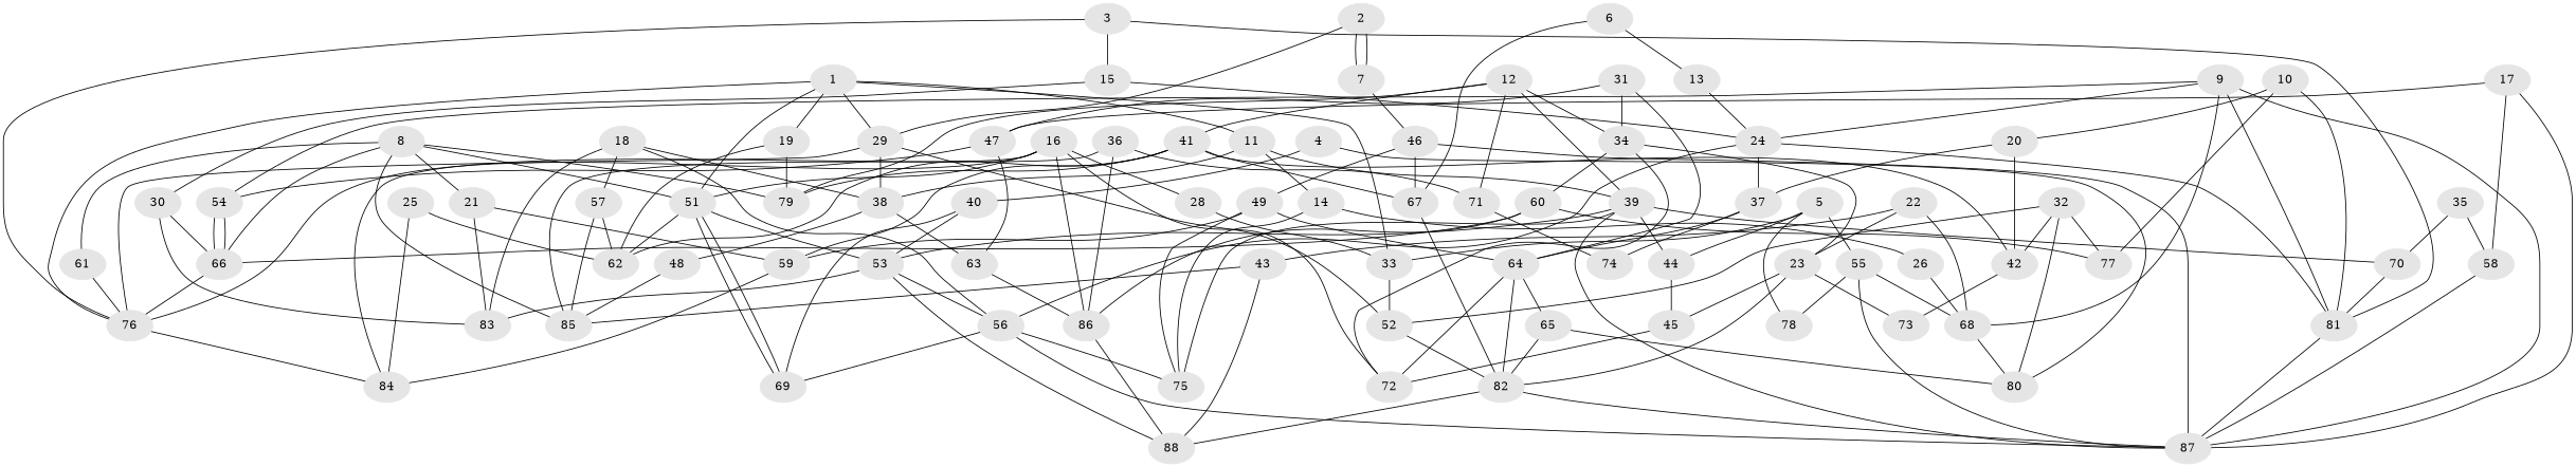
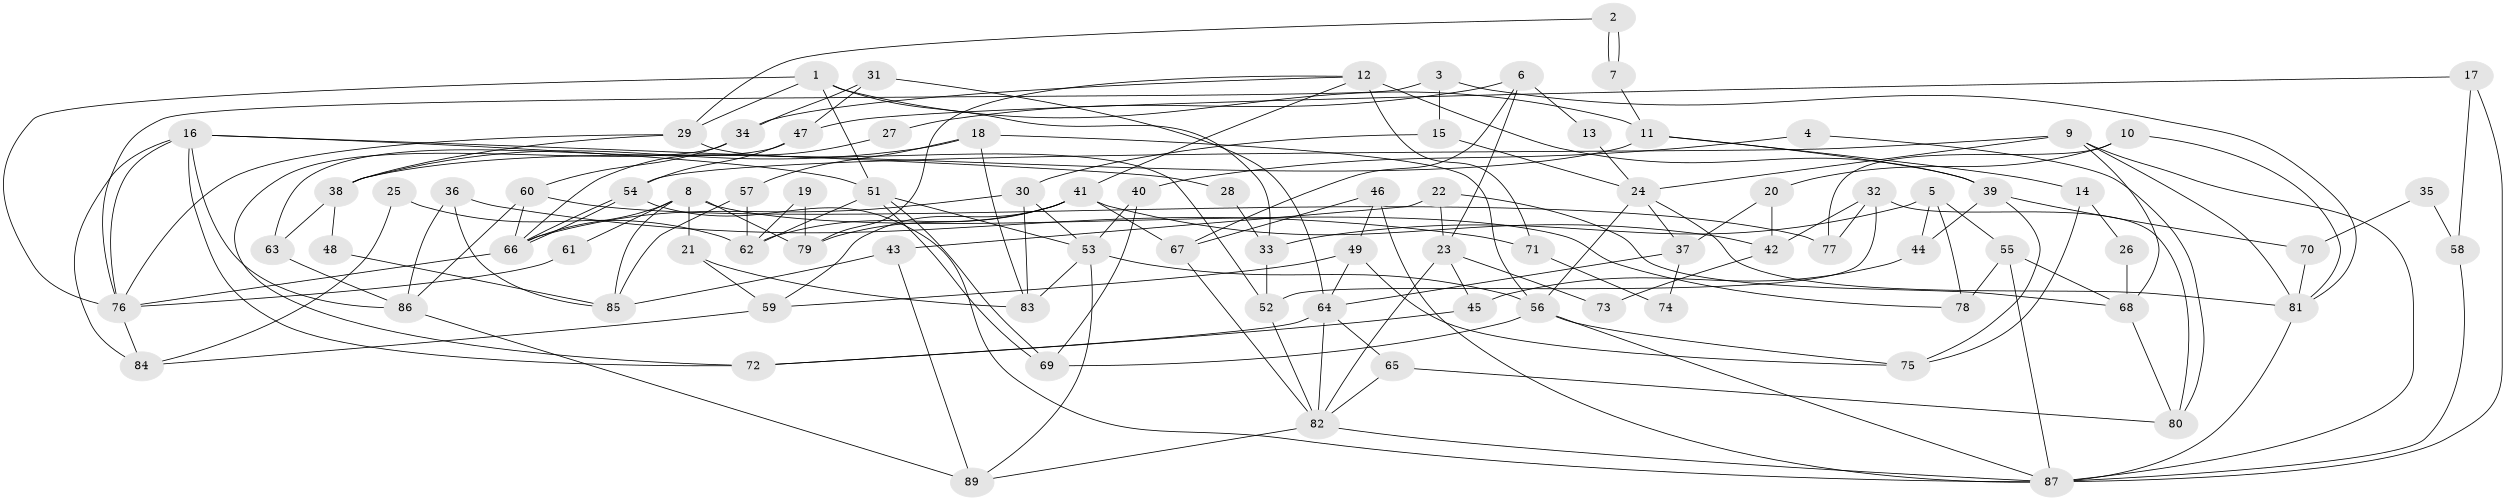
  graph {
    fontname="DejaVu Serif"
    node [color=gray90 fontname="DejaVu Serif" style=filled]
    edge [fontname="DejaVu Serif"]
    1
    11
    19
    29
    33
    51
    76
    14
    38
    39
    79
    62
    52
    53
    69
    84
    2
    7
    3
    15
    81
    24
    30
    87
    4
    40
    80
    5
    44
    55
    78
    45
    68
    6
    13
    23
+   27
    67
    73
    82
    66
    8
    21
    61
    85
    83
    59
    9
    54
    56
    37
    10
    20
    77
    42
    26
    75
    48
    63
    70
    12
    34
    41
    71
    72
    60
    74
    16
    28
    86
-   88
+   88 [label=89]
    17
    47
    58
    18
    57
    64
    22
    43
    25
    31
    65
    32
    35
    36
    46
    49
    1 -- 11
-   1 -- 19
    1 -- 29
    1 -- 33
    1 -- 51
    1 -- 76
    11 -- 14
    11 -- 38
    11 -- 39
    19 -- 79
    19 -- 62
    29 -- 76
    29 -- 38
    29 -- 52
    33 -- 52
    51 -- 62
    51 -- 53
    51 -- 69
    51 -- 69
    76 -- 84
    14 -- 26
    14 -- 75
    38 -- 48
    38 -- 63
-   39 -- 53
+   30 -- 53
    39 -- 44
    39 -- 75
    39 -- 70
    52 -- 82
    53 -- 83
    53 -- 56
    53 -- 88
    2 -- 29
    2 -- 7
    2 -- 7
-   7 -- 46
+   7 -- 11
    3 -- 76
    3 -- 15
    3 -- 81
    15 -- 24
    15 -- 30
    81 -- 87
    24 -- 81
    24 -- 56
    24 -- 37
    30 -- 66
    30 -- 83
    4 -- 40
    4 -- 80
    40 -- 53
    40 -- 69
    5 -- 33
    5 -- 44
    5 -- 55
    5 -- 78
    44 -- 45
    55 -- 87
    55 -- 78
    55 -- 68
    45 -- 72
    68 -- 80
    6 -- 13
-   34 -- 23
+   6 -- 23
+   6 -- 27
    6 -- 67
    13 -- 24
    23 -- 45
    23 -- 73
    23 -- 82
+   27 -- 66
    67 -- 82
    82 -- 87
    82 -- 88
    66 -- 76
    8 -- 79
-   8 -- 51
+   8 -- 78
    8 -- 66
    8 -- 21
    8 -- 61
    8 -- 85
    21 -- 83
    21 -- 59
    61 -- 76
    59 -- 84
    9 -- 81
    9 -- 24
    9 -- 87
    9 -- 68
    9 -- 54
-   39 -- 87
+   54 -- 87
    54 -- 66
    54 -- 66
    56 -- 69
    56 -- 87
    56 -- 75
    37 -- 74
    37 -- 64
    10 -- 81
    10 -- 20
    10 -- 77
    20 -- 37
    20 -- 42
    42 -- 73
    26 -- 68
    48 -- 85
    63 -- 86
    70 -- 81
    12 -- 39
    12 -- 79
    12 -- 34
    12 -- 41
    12 -- 71
    34 -- 72
    34 -- 60
    41 -- 79
    41 -- 62
    41 -- 67
    41 -- 59
    41 -- 42
    71 -- 74
    60 -- 66
    60 -- 77
    60 -- 86
    16 -- 51
    16 -- 76
    16 -- 84
    16 -- 72
    16 -- 28
    16 -- 86
    28 -- 33
    86 -- 88
    17 -- 87
    17 -- 47
    17 -- 58
    47 -- 54
    47 -- 63
    58 -- 87
    18 -- 38
    18 -- 83
    18 -- 56
    18 -- 57
    57 -- 62
    57 -- 85
    64 -- 82
    64 -- 72
    64 -- 65
    22 -- 68
    22 -- 23
    22 -- 43
    43 -- 85
    43 -- 88
    25 -- 62
    25 -- 84
    31 -- 34
    31 -- 47
    31 -- 64
    65 -- 80
    65 -- 82
    32 -- 52
    32 -- 80
    32 -- 77
    32 -- 42
    35 -- 70
    35 -- 58
    36 -- 85
    36 -- 71
    36 -- 86
    46 -- 87
    46 -- 67
    46 -- 49
    49 -- 59
    49 -- 75
    49 -- 64
  }
